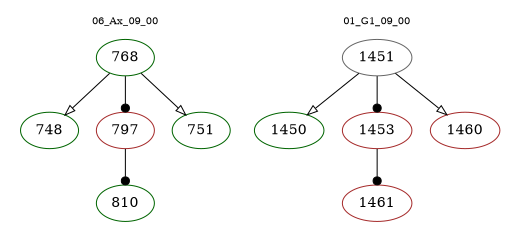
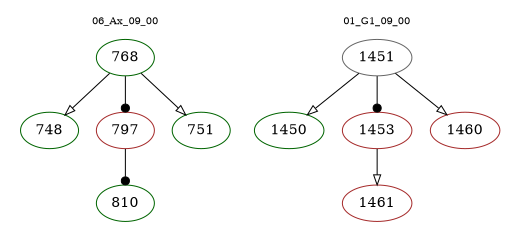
  digraph {
    node [color=darkgreen]
    edge [arrowhead=onormal color=black]
    n1 [label=768]
    n2 [label=748]
    n3 [color=brown label=797]
    n4 [label=751]
    n5 [label=810]
    n6 [color=gray40 label=1451]
    n7 [label=1450]
    n8 [color=brown label=1453]
    n9 [color=brown label=1460]
    n10 [color=brown label=1461]
    subgraph cluster_1 {
      color=white
      fontsize=10
      label="06_Ax_09_00"
      n1
      n2
      n3
      n4
      n5
    }
    subgraph cluster_2 {
      color=white
      fontsize=10
      label="01_G1_09_00"
      n6
      n7
      n8
      n9
      n10
    }
    n1 -> n2
    n1 -> n3 [arrowhead=dot]
    n1 -> n4
    n3 -> n5 [arrowhead=dot]
    n6 -> n7
    n6 -> n8 [arrowhead=dot]
    n6 -> n9
-   n8 -> n10 [arrowhead=dot]
+   n8 -> n10
  }
